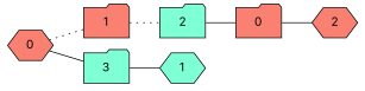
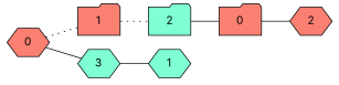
  graph {
    rankdir=LR
    fontname=Inter
    node [style=filled fillcolor=salmon shape=hexagon fontname=Inter]
    edge [fontname=Inter]
    n1 [label=0]
    n2 [label=1 shape=folder]
-   n3 [label=3 fillcolor=aquamarine shape=folder]
+   n3 [label=3 fillcolor=aquamarine]
    n4 [label=2 fillcolor=aquamarine shape=folder]
    n5 [label=0 shape=folder]
    n6 [label=2]
    n7 [label=1 fillcolor=aquamarine]
    n1 -- n2 [style=dotted]
    n1 -- n3
    n2 -- n4 [style=dotted]
    n3 -- n7
    n4 -- n5
    n5 -- n6
  }
